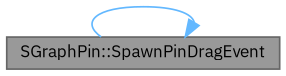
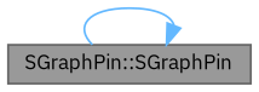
  digraph {
    rankdir=RL
    fontname="IBM Plex Sans"
-   n1 [color=gray40 fillcolor=grey60 fontcolor=black fontname="IBM Plex Sans" fontsize=10 height=0.2 label="SGraphPin::SpawnPinDragEvent" shape=box style=filled width=0.4]
+   n1 [color=gray40 fillcolor=grey60 fontcolor=black fontname="IBM Plex Sans" fontsize=10 height=0.2 label="SGraphPin::SGraphPin" shape=box style=filled width=0.4]
    n1 -> n1 [color=steelblue1 dir=back fontname="IBM Plex Sans" fontsize=10 labelfontname=Helvetica labelfontsize=10 style=solid]
  }
